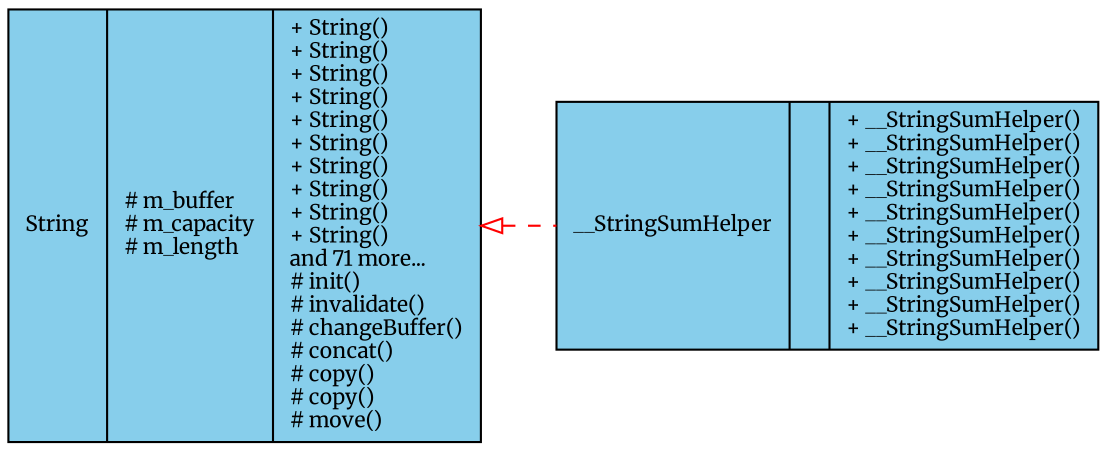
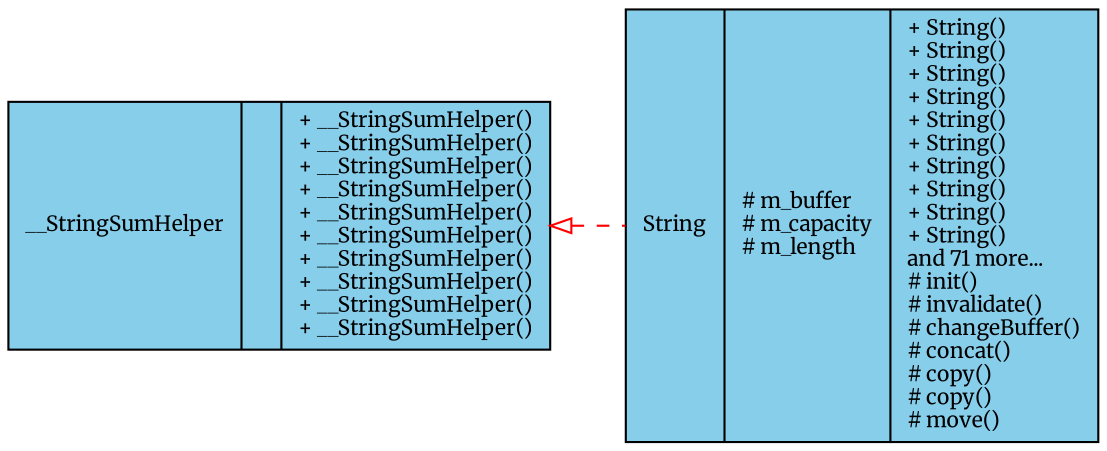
  digraph {
    rankdir=LR
    fontname=Merriweather
    node [color=black fillcolor=skyblue fontname=Merriweather fontsize=10 shape=record style=filled]
    n1 [fontcolor=black height=0.2 label="{__StringSumHelper\n||+ __StringSumHelper()\l+ __StringSumHelper()\l+ __StringSumHelper()\l+ __StringSumHelper()\l+ __StringSumHelper()\l+ __StringSumHelper()\l+ __StringSumHelper()\l+ __StringSumHelper()\l+ __StringSumHelper()\l+ __StringSumHelper()\l}" width=0.4]
    n2 [height=0.2 label="{String\n|# m_buffer\l# m_capacity\l# m_length\l|+ String()\l+ String()\l+ String()\l+ String()\l+ String()\l+ String()\l+ String()\l+ String()\l+ String()\l+ String()\land 71 more...\l# init()\l# invalidate()\l# changeBuffer()\l# concat()\l# copy()\l# copy()\l# move()\l}" width=0.4]
-   n2 -> n1 [arrowtail=onormal color=red dir=back fontname=Merriweather fontsize=10 labelfontname=Helvetica labelfontsize=10 style=dashed]
+   n1 -> n2 [arrowtail=onormal color=red dir=back fontname=Merriweather fontsize=10 labelfontname=Helvetica labelfontsize=10 style=dashed]
  }
